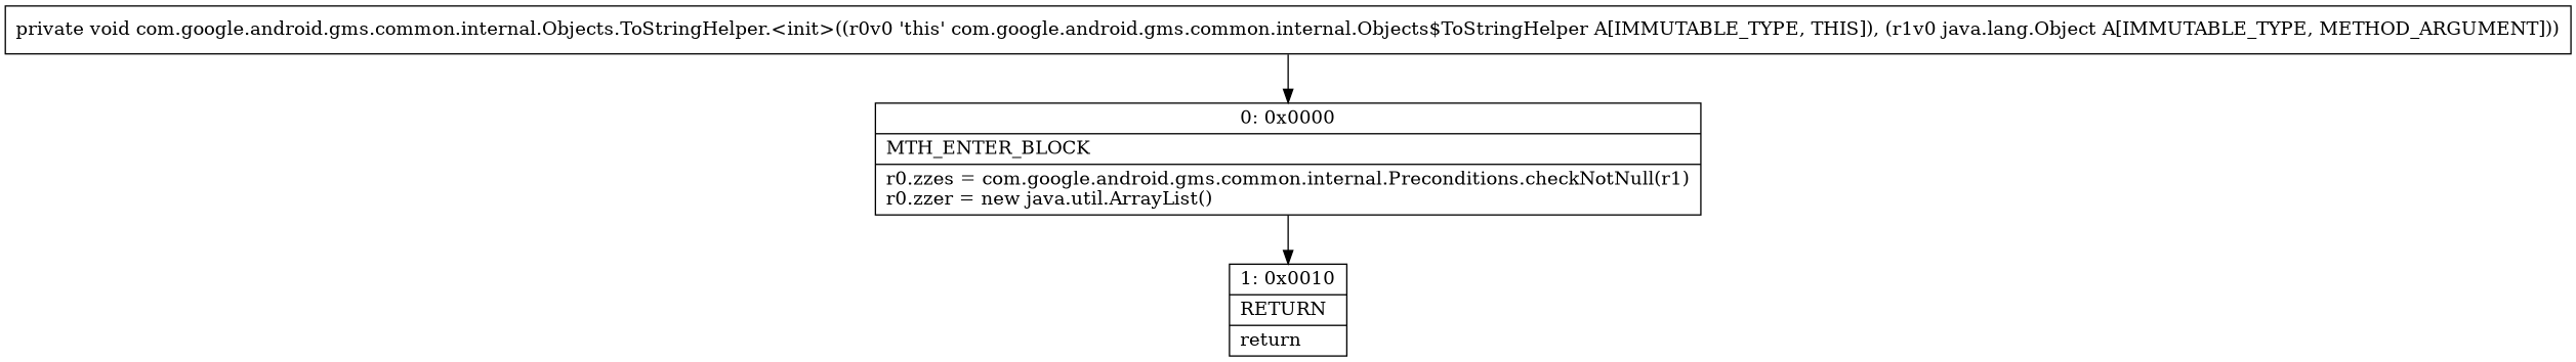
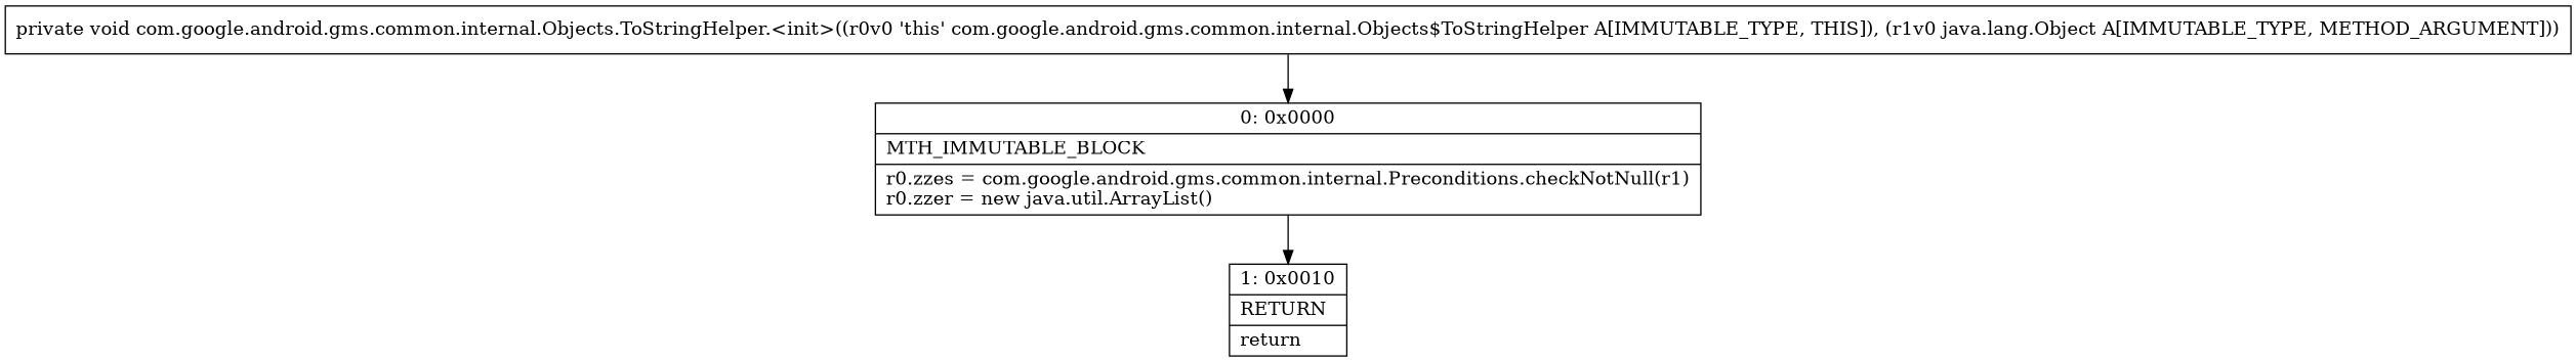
  digraph {
    node [shape=record]
-   n1 [label="{0\:\ 0x0000|MTH_ENTER_BLOCK\l|r0.zzes = com.google.android.gms.common.internal.Preconditions.checkNotNull(r1)\lr0.zzer = new java.util.ArrayList()\l}"]
+   n1 [label="{0\:\ 0x0000|MTH_IMMUTABLE_BLOCK\l|r0.zzes = com.google.android.gms.common.internal.Preconditions.checkNotNull(r1)\lr0.zzer = new java.util.ArrayList()\l}"]
    n2 [label="{1\:\ 0x0010|RETURN\l|return\l}"]
    n3 [label="{private void com.google.android.gms.common.internal.Objects.ToStringHelper.\<init\>((r0v0 'this' com.google.android.gms.common.internal.Objects$ToStringHelper A[IMMUTABLE_TYPE, THIS]), (r1v0 java.lang.Object A[IMMUTABLE_TYPE, METHOD_ARGUMENT])) }"]
    n1 -> n2
    n3 -> n1
  }
